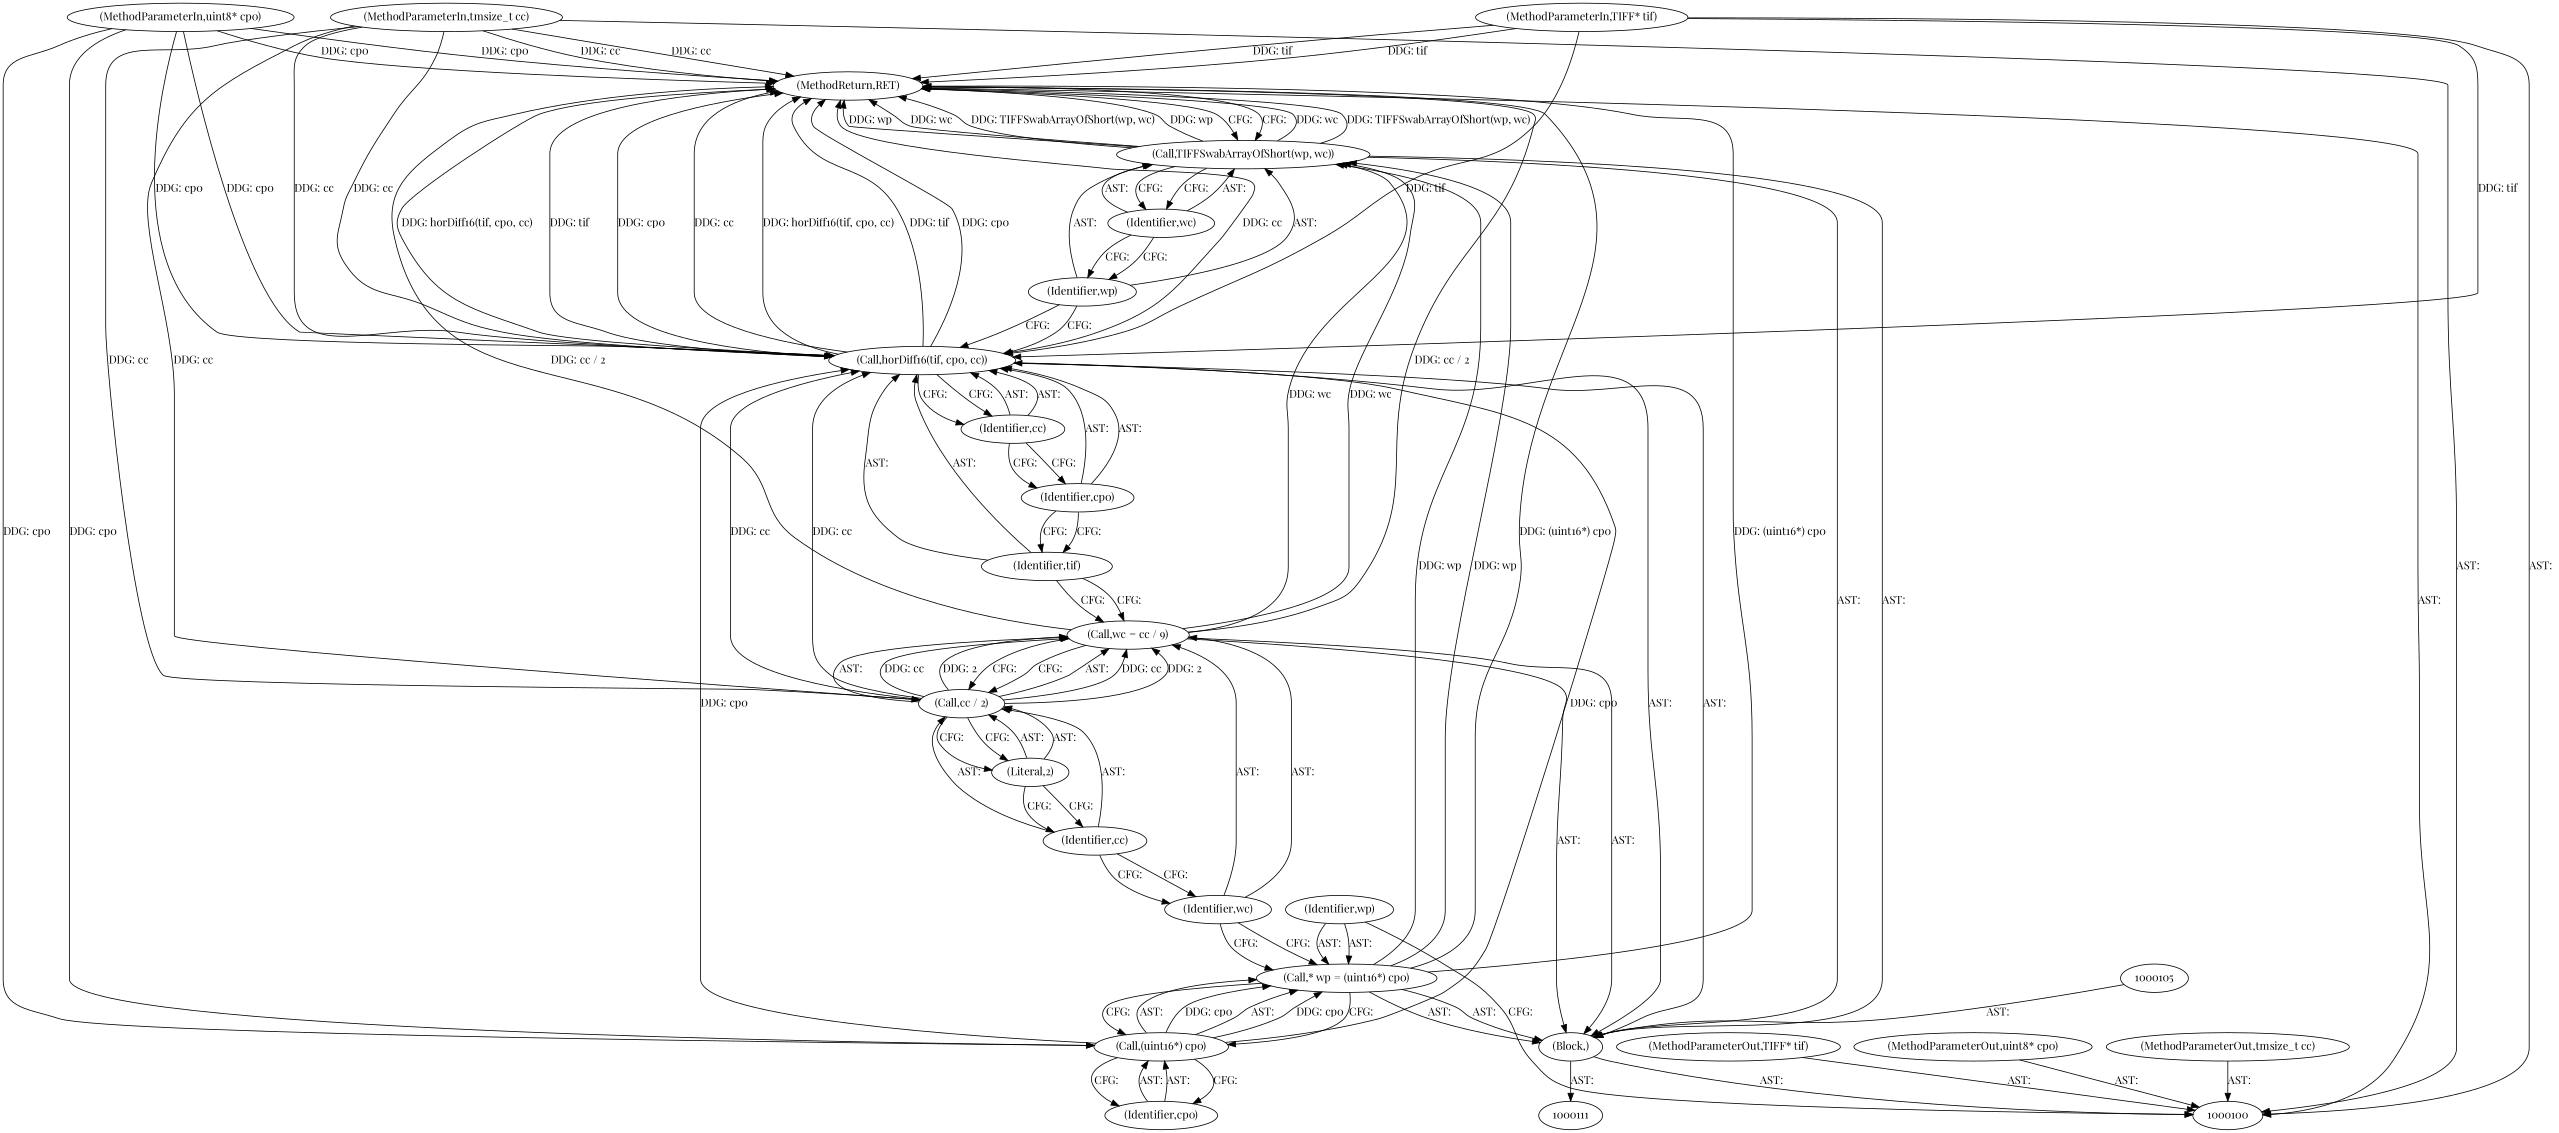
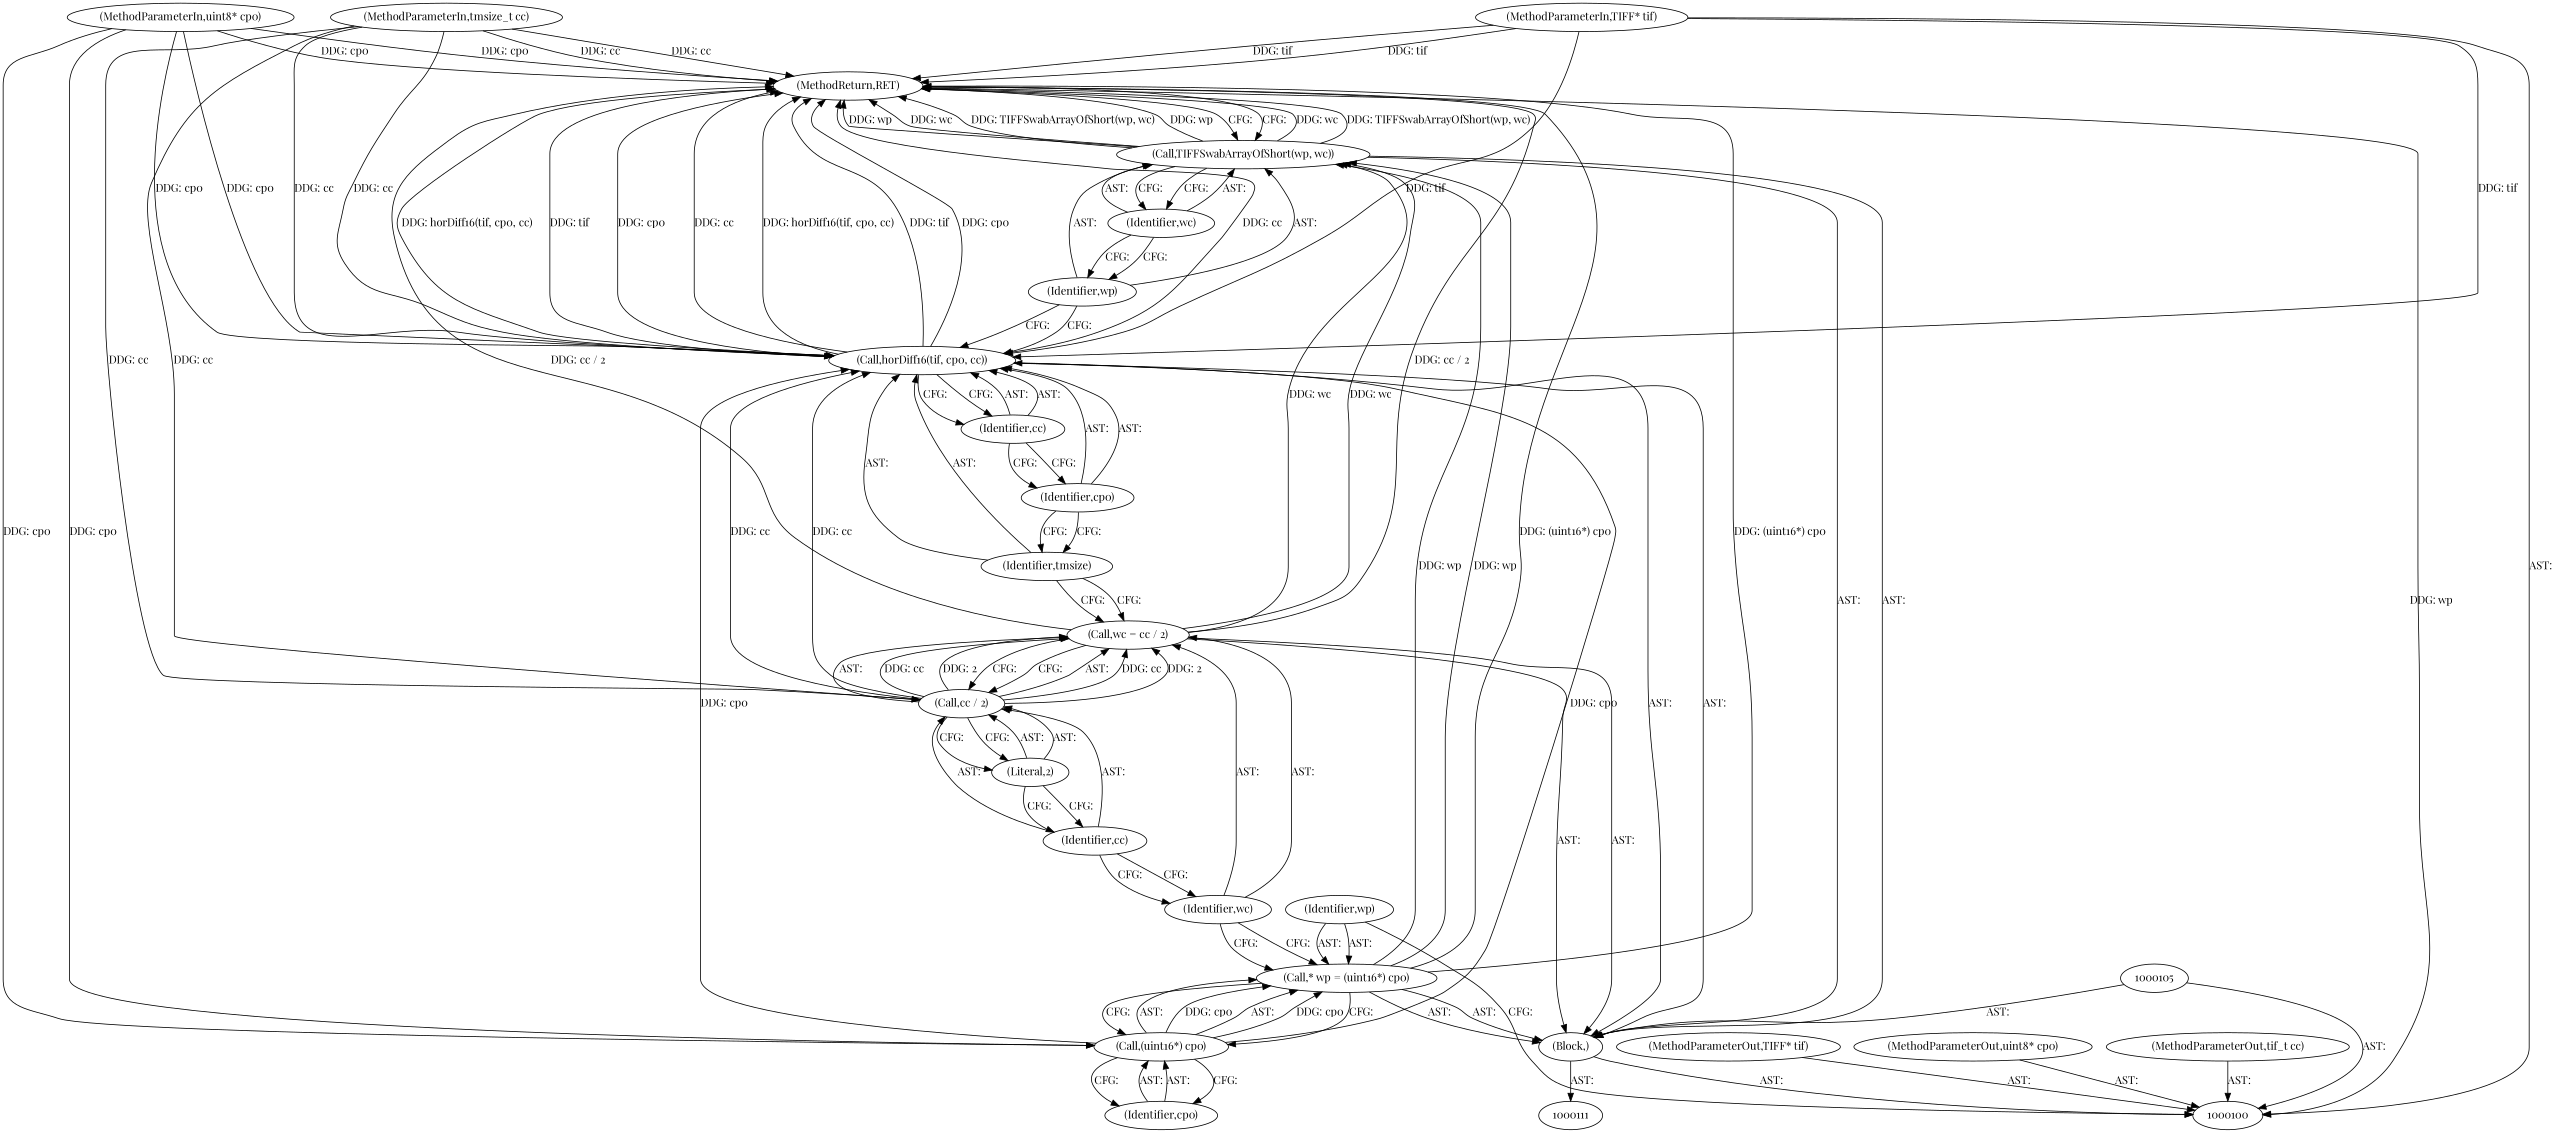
  digraph {
    fontname="Playfair Display"
    node [fontname="Playfair Display"]
    edge [fontname="Playfair Display"]
    n1 [label="(MethodReturn,RET)"]
    n2 [label="(Call,TIFFSwabArrayOfShort(wp, wc))"]
    1000100
    n4 [label="(Block,)"]
    n5 [label="(Identifier,wc)"]
    n6 [label="(MethodParameterIn,TIFF* tif)"]
    n7 [label="(Call,horDiff16(tif, cp0, cc))"]
    n8 [label="(Identifier,cc)"]
    n9 [label="(MethodParameterOut,TIFF* tif)"]
    n10 [label="(MethodParameterIn,uint8* cp0)"]
    n11 [label="(Call,(uint16*) cp0)"]
    n12 [label="(Call,* wp = (uint16*) cp0)"]
    n13 [label="(Identifier,cp0)"]
    n14 [label="(MethodParameterOut,uint8* cp0)"]
    n15 [label="(MethodParameterIn,tmsize_t cc)"]
    n16 [label="(Call,cc / 2)"]
-   n17 [label="(Call,wc = cc / 9)"]
+   n17 [label="(Call,wc = cc / 2)"]
    n18 [label="(Literal,2)"]
-   n19 [label="(MethodParameterOut,tmsize_t cc)"]
+   n19 [label="(MethodParameterOut,tif_t cc)"]
    1000111
    n21 [label="(Identifier,wp)"]
    n22 [label="(Identifier,wc)"]
    n23 [label="(Identifier,cc)"]
-   n24 [label="(Identifier,tif)"]
+   n24 [label="(Identifier,tmsize)"]
    n25 [label="(Identifier,cp0)"]
    n26 [label="(Identifier,wp)"]
    1000105
    n1 -> n2 [label="CFG: "]
    n1 -> n2 [label="CFG: "]
-   n1 -> 1000100 [label="AST: "]
+   n1 -> 1000100 [label="DDG: wp"]
    n2 -> n1 [label="DDG: wc"]
    n2 -> n1 [label="DDG: TIFFSwabArrayOfShort(wp, wc)"]
    n2 -> n1 [label="DDG: wp"]
    n2 -> n1 [label="DDG: wc"]
    n2 -> n1 [label="DDG: TIFFSwabArrayOfShort(wp, wc)"]
    n2 -> n1 [label="DDG: wp"]
    n2 -> n4 [label="AST: "]
    n2 -> n4 [label="AST: "]
    n2 -> n5 [label="CFG: "]
    n2 -> n5 [label="CFG: "]
    n4 -> 1000100 [label="AST: "]
    n4 -> 1000111 [label="AST: "]
    n5 -> n2 [label="AST: "]
    n5 -> n2 [label="AST: "]
    n5 -> n26 [label="CFG: "]
    n5 -> n26 [label="CFG: "]
    n6 -> n1 [label="DDG: tif"]
    n6 -> n1 [label="DDG: tif"]
    n6 -> 1000100 [label="AST: "]
    n6 -> n7 [label="DDG: tif"]
    n6 -> n7 [label="DDG: tif"]
    n7 -> n1 [label="DDG: horDiff16(tif, cp0, cc)"]
    n7 -> n1 [label="DDG: tif"]
    n7 -> n1 [label="DDG: cp0"]
    n7 -> n1 [label="DDG: cc"]
    n7 -> n1 [label="DDG: horDiff16(tif, cp0, cc)"]
    n7 -> n1 [label="DDG: tif"]
    n7 -> n1 [label="DDG: cp0"]
    n7 -> n1 [label="DDG: cc"]
    n7 -> n4 [label="AST: "]
    n7 -> n4 [label="AST: "]
    n7 -> n8 [label="CFG: "]
    n7 -> n8 [label="CFG: "]
    n8 -> n7 [label="AST: "]
    n8 -> n7 [label="AST: "]
    n8 -> n25 [label="CFG: "]
    n8 -> n25 [label="CFG: "]
    n9 -> 1000100 [label="AST: "]
    n10 -> n1 [label="DDG: cp0"]
    n10 -> n1 [label="DDG: cp0"]
    n10 -> n7 [label="DDG: cp0"]
    n10 -> n7 [label="DDG: cp0"]
    n10 -> n11 [label="DDG: cp0"]
    n10 -> n11 [label="DDG: cp0"]
    n11 -> n7 [label="DDG: cp0"]
    n11 -> n7 [label="DDG: cp0"]
    n11 -> n12 [label="AST: "]
    n11 -> n12 [label="DDG: cp0"]
    n11 -> n12 [label="AST: "]
    n11 -> n12 [label="DDG: cp0"]
    n11 -> n13 [label="CFG: "]
    n11 -> n13 [label="CFG: "]
    n12 -> n1 [label="DDG: (uint16*) cp0"]
    n12 -> n1 [label="DDG: (uint16*) cp0"]
    n12 -> n2 [label="DDG: wp"]
    n12 -> n2 [label="DDG: wp"]
    n12 -> n4 [label="AST: "]
    n12 -> n4 [label="AST: "]
    n12 -> n11 [label="CFG: "]
    n12 -> n11 [label="CFG: "]
    n13 -> n11 [label="AST: "]
    n13 -> n11 [label="AST: "]
    n14 -> 1000100 [label="AST: "]
    n15 -> n1 [label="DDG: cc"]
    n15 -> n1 [label="DDG: cc"]
-   n15 -> 1000100 [label="AST: "]
+   1000105 -> 1000100 [label="AST: "]
    n15 -> n7 [label="DDG: cc"]
    n15 -> n7 [label="DDG: cc"]
    n15 -> n16 [label="DDG: cc"]
    n15 -> n16 [label="DDG: cc"]
    n16 -> n7 [label="DDG: cc"]
    n16 -> n7 [label="DDG: cc"]
    n16 -> n17 [label="AST: "]
    n16 -> n17 [label="DDG: cc"]
    n16 -> n17 [label="DDG: 2"]
    n16 -> n17 [label="AST: "]
    n16 -> n17 [label="DDG: cc"]
    n16 -> n17 [label="DDG: 2"]
    n16 -> n18 [label="CFG: "]
    n16 -> n18 [label="CFG: "]
    n17 -> n1 [label="DDG: cc / 2"]
    n17 -> n1 [label="DDG: cc / 2"]
    n17 -> n2 [label="DDG: wc"]
    n17 -> n2 [label="DDG: wc"]
    n17 -> n4 [label="AST: "]
    n17 -> n4 [label="AST: "]
    n17 -> n16 [label="CFG: "]
    n17 -> n16 [label="CFG: "]
    n18 -> n16 [label="AST: "]
    n18 -> n16 [label="AST: "]
    n18 -> n23 [label="CFG: "]
    n18 -> n23 [label="CFG: "]
    n19 -> 1000100 [label="AST: "]
    n21 -> 1000100 [label="CFG: "]
    n21 -> n12 [label="AST: "]
    n21 -> n12 [label="AST: "]
    n22 -> n12 [label="CFG: "]
    n22 -> n12 [label="CFG: "]
    n22 -> n17 [label="AST: "]
    n22 -> n17 [label="AST: "]
    n23 -> n16 [label="AST: "]
    n23 -> n16 [label="AST: "]
    n23 -> n22 [label="CFG: "]
    n23 -> n22 [label="CFG: "]
    n24 -> n7 [label="AST: "]
    n24 -> n7 [label="AST: "]
    n24 -> n17 [label="CFG: "]
    n24 -> n17 [label="CFG: "]
    n25 -> n7 [label="AST: "]
    n25 -> n7 [label="AST: "]
    n25 -> n24 [label="CFG: "]
    n25 -> n24 [label="CFG: "]
    n26 -> n2 [label="AST: "]
    n26 -> n2 [label="AST: "]
    n26 -> n7 [label="CFG: "]
    n26 -> n7 [label="CFG: "]
    1000105 -> n4 [label="AST: "]
  }
